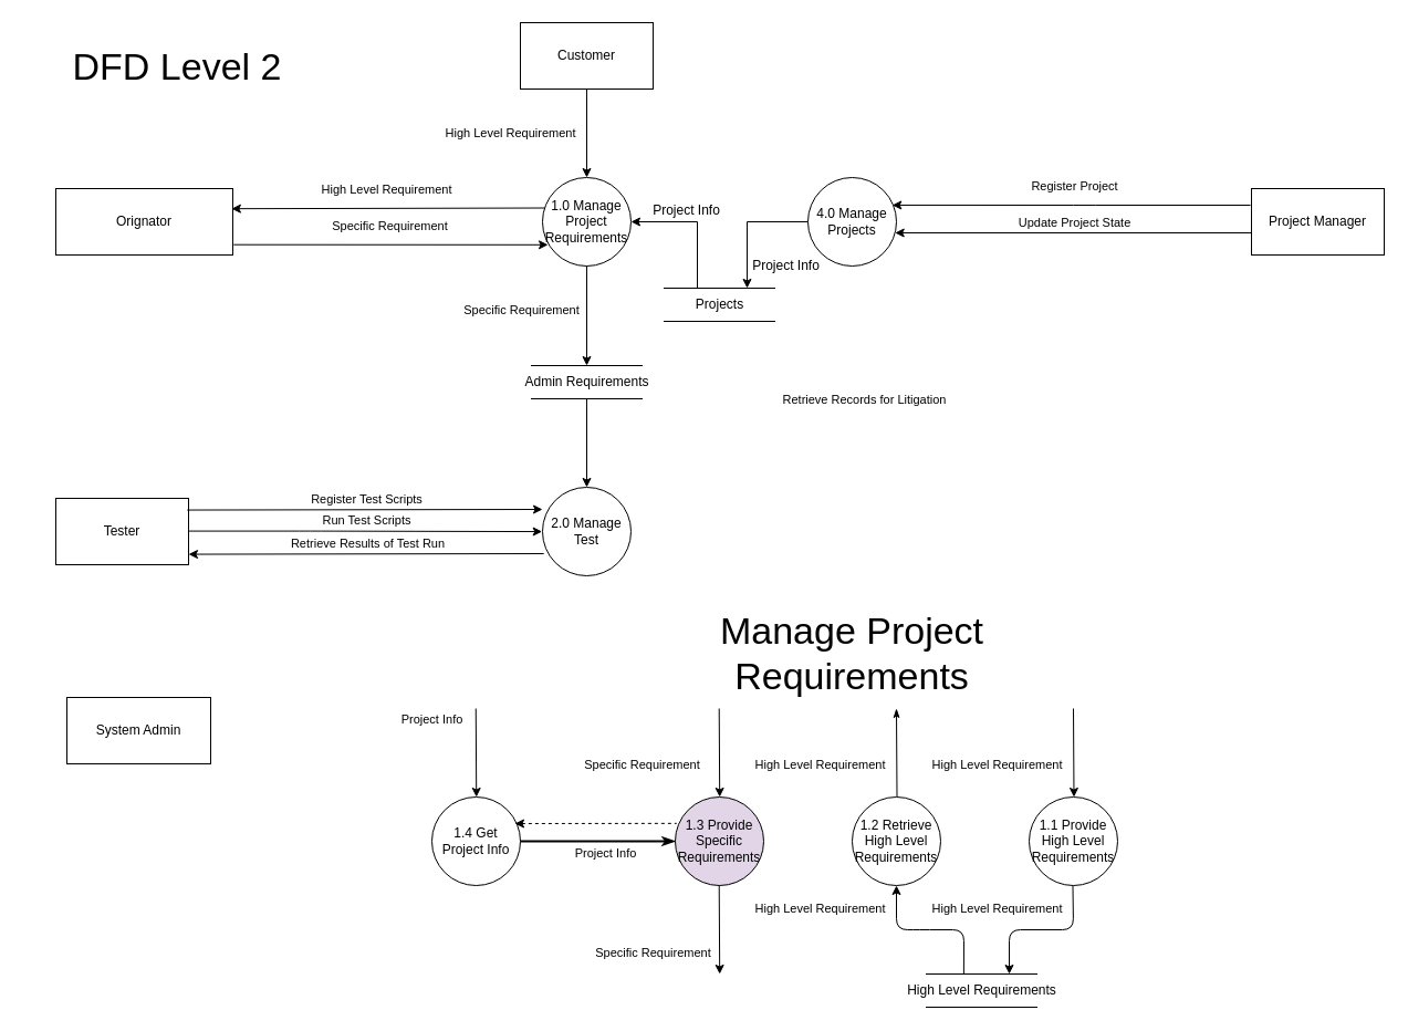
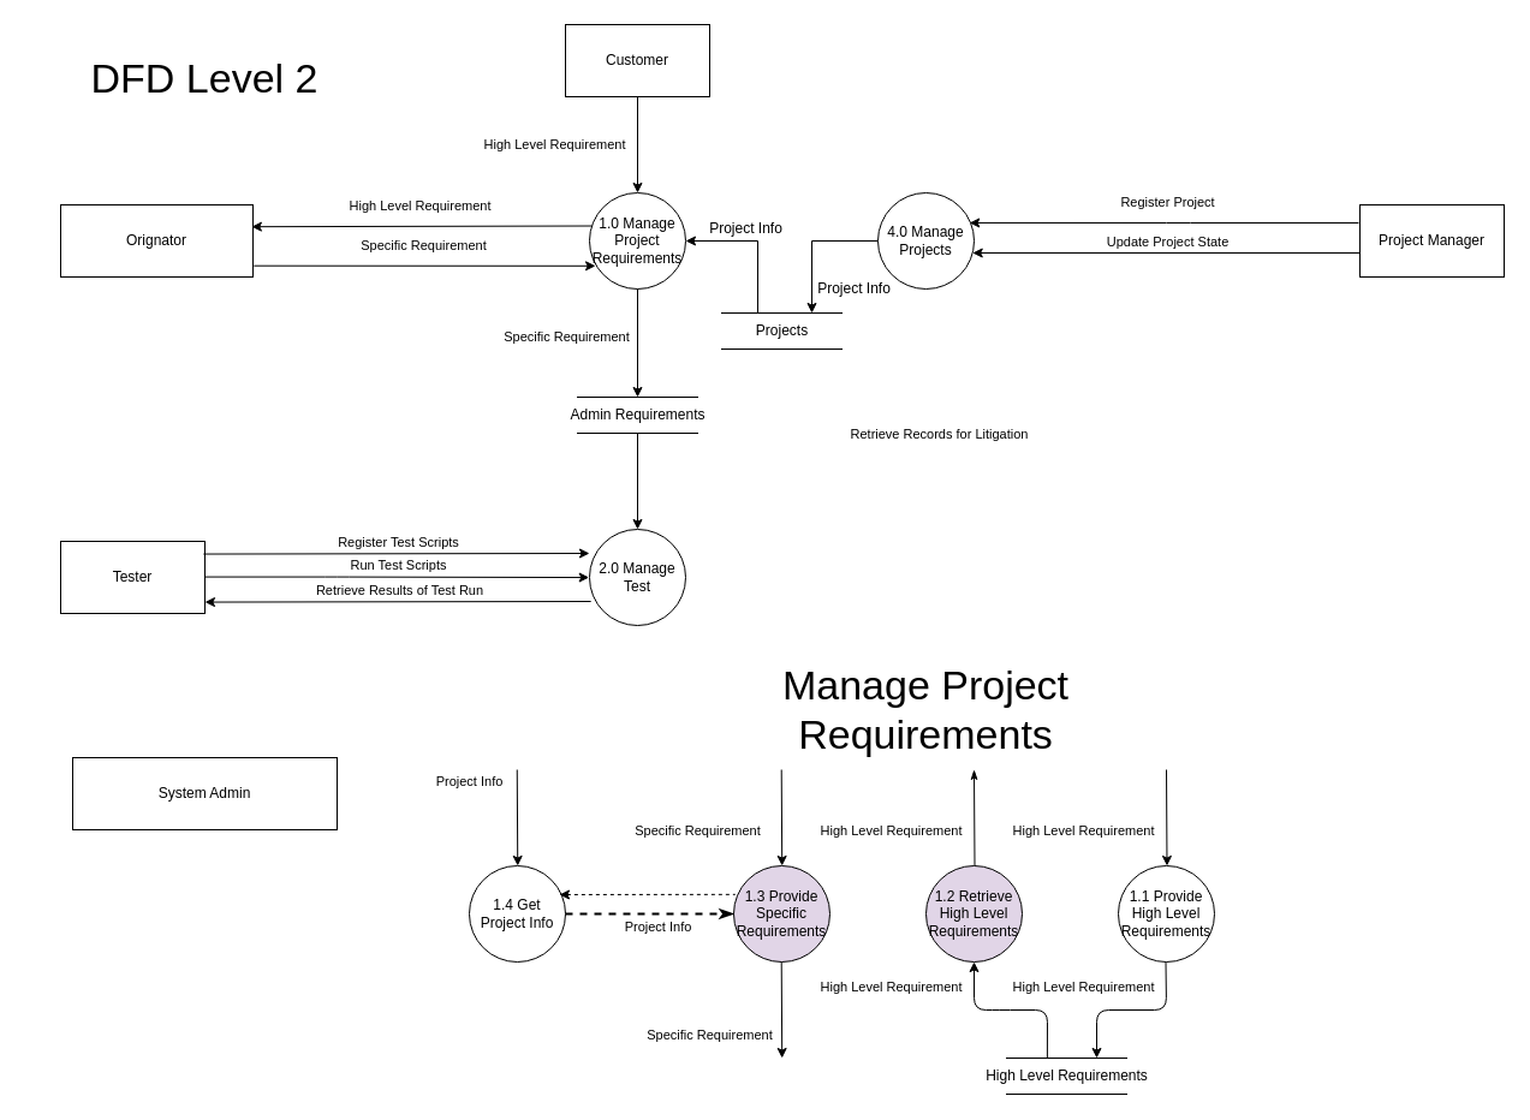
  <mxCell id="0" />
  <mxCell id="1" parent="0" />
  <mxCell id="2" value="Customer" style="rounded=0;whiteSpace=wrap;html=1;" parent="1" vertex="1"><mxGeometry x="470" y="20" width="120" height="60" as="geometry" /></mxCell>
  <mxCell id="3" value="" style="endArrow=classic;html=1;entryX=0.5;entryY=0;entryDx=0;entryDy=0;exitX=0.5;exitY=1;exitDx=0;exitDy=0;" parent="1" source="2" edge="1"><mxGeometry width="50" height="50" relative="1" as="geometry"><mxPoint x="517.54" y="-48.92" as="sourcePoint" /><mxPoint x="530" y="160" as="targetPoint" /></mxGeometry></mxCell>
  <mxCell id="4" value="High Level Requirement" style="edgeLabel;html=1;align=center;verticalAlign=middle;resizable=0;points=[];" parent="3" vertex="1" connectable="0"><mxGeometry x="0.148" y="-1" relative="1" as="geometry"><mxPoint x="-69" y="-6.21" as="offset" /></mxGeometry></mxCell>
  <mxCell id="5" value="Retrieve Records for Litigation" style="edgeLabel;html=1;align=center;verticalAlign=middle;resizable=0;points=[];" parent="1" vertex="1" connectable="0"><mxGeometry x="780" y="360.002" as="geometry" /></mxCell>
- <mxCell id="6" value="&lt;font style=&quot;font-size: 34px&quot;&gt;DFD Level 2&lt;/font&gt;" style="text;html=1;strokeColor=none;fillColor=none;align=center;verticalAlign=middle;whiteSpace=wrap;rounded=0;" parent="1" vertex="1"><mxGeometry x="20" y="50" width="280" height="20" as="geometry" /></mxCell>
- <mxCell id="7" value="System Admin" style="rounded=0;whiteSpace=wrap;html=1;" parent="1" vertex="1"><mxGeometry x="60" y="630" width="130" height="60" as="geometry" /></mxCell>
+ <mxCell id="6" value="&lt;font style=&quot;font-size: 34px&quot;&gt;DFD Level 2&lt;/font&gt;" style="text;html=1;strokeColor=none;fillColor=none;align=center;verticalAlign=middle;whiteSpace=wrap;rounded=0;" parent="1" vertex="1"><mxGeometry x="30" y="55" width="280" height="20" as="geometry" /></mxCell>
+ <mxCell id="7" value="System Admin" style="rounded=0;whiteSpace=wrap;html=1;" parent="1" vertex="1"><mxGeometry x="60" y="630" width="220" height="60" as="geometry" /></mxCell>
  <mxCell id="8" value="2.0 Manage Test" style="ellipse;whiteSpace=wrap;html=1;aspect=fixed;" parent="1" vertex="1"><mxGeometry x="490" y="440" width="80" height="80" as="geometry" /></mxCell>
  <mxCell id="9" value="1.0 Manage Project Requirements" style="ellipse;whiteSpace=wrap;html=1;aspect=fixed;fontSize=12;" parent="1" vertex="1"><mxGeometry x="490" y="160" width="80" height="80" as="geometry" /></mxCell>
  <mxCell id="10" value="Orignator" style="rounded=0;whiteSpace=wrap;html=1;" parent="1" vertex="1"><mxGeometry x="50" y="170" width="160" height="60" as="geometry" /></mxCell>
  <mxCell id="11" value="" style="endArrow=none;html=1;entryX=0.024;entryY=0.344;entryDx=0;entryDy=0;exitX=0.993;exitY=0.303;exitDx=0;exitDy=0;entryPerimeter=0;exitPerimeter=0;startArrow=classic;startFill=1;endFill=0;" parent="1" source="10" target="9" edge="1"><mxGeometry width="50" height="50" relative="1" as="geometry"><mxPoint x="310" y="70" as="sourcePoint" /><mxPoint x="310" y="150" as="targetPoint" /></mxGeometry></mxCell>
  <mxCell id="12" value="High Level Requirement" style="edgeLabel;html=1;align=center;verticalAlign=middle;resizable=0;points=[];" parent="11" vertex="1" connectable="0"><mxGeometry x="0.148" y="-1" relative="1" as="geometry"><mxPoint x="-22.22" y="-18.06" as="offset" /></mxGeometry></mxCell>
  <mxCell id="13" value="" style="endArrow=classic;html=1;entryX=0.063;entryY=0.76;entryDx=0;entryDy=0;exitX=1.005;exitY=0.845;exitDx=0;exitDy=0;entryPerimeter=0;exitPerimeter=0;startArrow=none;startFill=0;endFill=1;" parent="1" source="10" target="9" edge="1"><mxGeometry width="50" height="50" relative="1" as="geometry"><mxPoint x="169" y="220.5" as="sourcePoint" /><mxPoint x="330" y="220" as="targetPoint" /></mxGeometry></mxCell>
  <mxCell id="14" value="Specific Requirement" style="edgeLabel;html=1;align=center;verticalAlign=middle;resizable=0;points=[];" parent="13" vertex="1" connectable="0"><mxGeometry x="0.148" y="-1" relative="1" as="geometry"><mxPoint x="-22.22" y="-18.06" as="offset" /></mxGeometry></mxCell>
  <mxCell id="15" style="edgeStyle=orthogonalEdgeStyle;rounded=0;orthogonalLoop=1;jettySize=auto;html=1;entryX=0.75;entryY=0;entryDx=0;entryDy=0;" parent="1" source="17" target="25" edge="1"><mxGeometry relative="1" as="geometry" /></mxCell>
  <mxCell id="16" style="edgeStyle=orthogonalEdgeStyle;rounded=0;orthogonalLoop=1;jettySize=auto;html=1;entryX=0;entryY=0.5;entryDx=0;entryDy=0;startArrow=classic;startFill=1;endArrow=none;endFill=0;" parent="1" source="17" target="23" edge="1"><mxGeometry relative="1" as="geometry"><Array as="points"><mxPoint x="1131" y="210" /></Array></mxGeometry></mxCell>
  <mxCell id="17" value="4.0 Manage Projects" style="ellipse;whiteSpace=wrap;html=1;aspect=fixed;" parent="1" vertex="1"><mxGeometry x="730" y="160" width="80" height="80" as="geometry" /></mxCell>
  <mxCell id="18" value="" style="edgeStyle=orthogonalEdgeStyle;rounded=0;orthogonalLoop=1;jettySize=auto;html=1;exitX=0.5;exitY=1;exitDx=0;exitDy=0;entryX=0.5;entryY=0;entryDx=0;entryDy=0;" parent="1" source="9" target="22" edge="1"><mxGeometry relative="1" as="geometry"><mxPoint x="520" y="239.36" as="sourcePoint" /><mxPoint x="530" y="320" as="targetPoint" /><Array as="points"><mxPoint x="530" y="330" /></Array></mxGeometry></mxCell>
  <mxCell id="19" value="Tester" style="rounded=0;whiteSpace=wrap;html=1;" parent="1" vertex="1"><mxGeometry x="50" y="450" width="120" height="60" as="geometry" /></mxCell>
  <mxCell id="20" value="" style="edgeStyle=orthogonalEdgeStyle;rounded=0;orthogonalLoop=1;jettySize=auto;html=1;entryX=0.5;entryY=0;entryDx=0;entryDy=0;exitX=0.5;exitY=1;exitDx=0;exitDy=0;" parent="1" source="22" target="8" edge="1"><mxGeometry relative="1" as="geometry"><mxPoint x="530" y="340" as="sourcePoint" /><mxPoint x="529.76" y="420" as="targetPoint" /><Array as="points" /></mxGeometry></mxCell>
  <mxCell id="21" value="Specific Requirement" style="edgeLabel;html=1;align=center;verticalAlign=middle;resizable=0;points=[];" parent="1" vertex="1" connectable="0"><mxGeometry x="500" y="120.003" as="geometry"><mxPoint x="-30" y="159" as="offset" /></mxGeometry></mxCell>
  <mxCell id="22" value="Admin Requirements" style="html=1;dashed=0;whitespace=wrap;shape=partialRectangle;right=0;left=0;" parent="1" vertex="1"><mxGeometry x="480" y="330" width="100" height="30" as="geometry" /></mxCell>
  <mxCell id="23" value="Project Manager" style="rounded=0;whiteSpace=wrap;html=1;" parent="1" vertex="1"><mxGeometry x="1131" y="170" width="120" height="60" as="geometry" /></mxCell>
  <mxCell id="24" style="edgeStyle=orthogonalEdgeStyle;rounded=0;orthogonalLoop=1;jettySize=auto;html=1;entryX=1;entryY=0.5;entryDx=0;entryDy=0;" parent="1" source="25" target="9" edge="1"><mxGeometry relative="1" as="geometry"><Array as="points"><mxPoint x="630" y="200" /></Array></mxGeometry></mxCell>
  <mxCell id="25" value="Projects" style="html=1;dashed=0;whitespace=wrap;shape=partialRectangle;right=0;left=0;" parent="1" vertex="1"><mxGeometry x="600" y="260" width="100" height="30" as="geometry" /></mxCell>
  <mxCell id="26" value="" style="endArrow=classic;html=1;entryX=0.016;entryY=0.631;entryDx=0;entryDy=0;exitX=1.001;exitY=0.684;exitDx=0;exitDy=0;entryPerimeter=0;exitPerimeter=0;startArrow=none;startFill=0;endFill=1;" parent="1" edge="1"><mxGeometry width="50" height="50" relative="1" as="geometry"><mxPoint x="168.84" y="460.56" as="sourcePoint" /><mxPoint x="490" y="460" as="targetPoint" /></mxGeometry></mxCell>
  <mxCell id="27" value="Register Test Scripts" style="edgeLabel;html=1;align=center;verticalAlign=middle;resizable=0;points=[];" parent="26" vertex="1" connectable="0"><mxGeometry x="0.148" y="-1" relative="1" as="geometry"><mxPoint x="-22.22" y="-11.06" as="offset" /></mxGeometry></mxCell>
  <mxCell id="28" value="" style="endArrow=none;html=1;entryX=0.016;entryY=0.631;entryDx=0;entryDy=0;exitX=1.001;exitY=0.684;exitDx=0;exitDy=0;entryPerimeter=0;exitPerimeter=0;startArrow=classic;startFill=1;endFill=0;" parent="1" edge="1"><mxGeometry width="50" height="50" relative="1" as="geometry"><mxPoint x="170" y="500.56" as="sourcePoint" /><mxPoint x="491.16" y="500" as="targetPoint" /></mxGeometry></mxCell>
  <mxCell id="29" value="Retrieve Results of Test Run" style="edgeLabel;html=1;align=center;verticalAlign=middle;resizable=0;points=[];" parent="28" vertex="1" connectable="0"><mxGeometry x="0.148" y="-1" relative="1" as="geometry"><mxPoint x="-22.22" y="-11.06" as="offset" /></mxGeometry></mxCell>
  <mxCell id="30" value="" style="endArrow=classic;html=1;entryX=-0.004;entryY=0.381;entryDx=0;entryDy=0;entryPerimeter=0;startArrow=none;startFill=0;endFill=1;" parent="1" edge="1"><mxGeometry width="50" height="50" relative="1" as="geometry"><mxPoint x="170" y="479.58" as="sourcePoint" /><mxPoint x="489.68" y="480.06" as="targetPoint" /><Array as="points"><mxPoint x="280" y="479.58" /></Array></mxGeometry></mxCell>
  <mxCell id="31" value="Run Test Scripts" style="edgeLabel;html=1;align=center;verticalAlign=middle;resizable=0;points=[];" parent="30" vertex="1" connectable="0"><mxGeometry x="0.148" y="-1" relative="1" as="geometry"><mxPoint x="-22.22" y="-10.77" as="offset" /></mxGeometry></mxCell>
  <mxCell id="32" value="Project Info" style="text;html=1;align=center;verticalAlign=middle;resizable=0;points=[];autosize=1;" parent="1" vertex="1"><mxGeometry x="670" y="230" width="80" height="20" as="geometry" /></mxCell>
  <mxCell id="33" value="Project Info" style="text;html=1;align=center;verticalAlign=middle;resizable=0;points=[];autosize=1;" parent="1" vertex="1"><mxGeometry x="580" y="180" width="80" height="20" as="geometry" /></mxCell>
  <mxCell id="34" value="" style="endArrow=none;html=1;exitX=0.953;exitY=0.312;exitDx=0;exitDy=0;exitPerimeter=0;startArrow=classic;startFill=1;endFill=0;" parent="1" source="17" edge="1"><mxGeometry width="50" height="50" relative="1" as="geometry"><mxPoint x="810" y="210" as="sourcePoint" /><mxPoint x="1130" y="185" as="targetPoint" /><Array as="points"><mxPoint x="980" y="185" /></Array></mxGeometry></mxCell>
  <mxCell id="35" value="Register Project" style="edgeLabel;html=1;align=center;verticalAlign=middle;resizable=0;points=[];" parent="34" vertex="1" connectable="0"><mxGeometry x="0.148" y="-1" relative="1" as="geometry"><mxPoint x="-22.22" y="-18.06" as="offset" /></mxGeometry></mxCell>
  <mxCell id="36" value="Update Project State" style="edgeLabel;html=1;align=center;verticalAlign=middle;resizable=0;points=[];" parent="1" vertex="1" connectable="0"><mxGeometry x="970.004" y="200" as="geometry" /></mxCell>
  <mxCell id="37" value="1.1 Provide High Level Requirements" style="ellipse;whiteSpace=wrap;html=1;aspect=fixed;fontSize=12;" parent="1" vertex="1"><mxGeometry x="930" y="720" width="80" height="80" as="geometry" /></mxCell>
  <mxCell id="38" value="" style="endArrow=classic;html=1;exitX=0.5;exitY=1;exitDx=0;exitDy=0;entryX=0.75;entryY=0;entryDx=0;entryDy=0;" parent="1" edge="1" target="40"><mxGeometry width="50" height="50" relative="1" as="geometry"><mxPoint x="969.5" y="800" as="sourcePoint" /><mxPoint x="970" y="880" as="targetPoint" /><Array as="points"><mxPoint x="970" y="840" /><mxPoint x="912" y="840" /></Array></mxGeometry></mxCell>
  <mxCell id="39" value="High Level Requirement" style="edgeLabel;html=1;align=center;verticalAlign=middle;resizable=0;points=[];" parent="38" vertex="1" connectable="0"><mxGeometry x="0.148" y="-1" relative="1" as="geometry"><mxPoint x="-30.57" y="-19" as="offset" /></mxGeometry></mxCell>
  <mxCell id="40" value="High Level Requirements" style="html=1;dashed=0;whitespace=wrap;shape=partialRectangle;right=0;left=0;" parent="1" vertex="1"><mxGeometry x="837" y="880" width="100" height="30" as="geometry" /></mxCell>
  <mxCell id="41" value="" style="endArrow=classic;html=1;exitX=0.5;exitY=1;exitDx=0;exitDy=0;" edge="1" parent="1"><mxGeometry width="50" height="50" relative="1" as="geometry"><mxPoint x="970" y="640" as="sourcePoint" /><mxPoint x="970.5" y="720" as="targetPoint" /></mxGeometry></mxCell>
  <mxCell id="42" value="High Level Requirement" style="edgeLabel;html=1;align=center;verticalAlign=middle;resizable=0;points=[];" vertex="1" connectable="0" parent="41"><mxGeometry x="0.148" y="-1" relative="1" as="geometry"><mxPoint x="-69" y="4.16" as="offset" /></mxGeometry></mxCell>
- <mxCell id="43" value="1.2 Retrieve High Level Requirements" style="ellipse;whiteSpace=wrap;html=1;aspect=fixed;fontSize=12;" vertex="1" parent="1"><mxGeometry x="770" y="720" width="80" height="80" as="geometry" /></mxCell>
+ <mxCell id="43" value="1.2 Retrieve High Level Requirements" style="ellipse;whiteSpace=wrap;html=1;aspect=fixed;fontSize=12;fillColor=#e1d5e7;" vertex="1" parent="1"><mxGeometry x="770" y="720" width="80" height="80" as="geometry" /></mxCell>
  <mxCell id="44" value="" style="endArrow=none;html=1;exitX=0.5;exitY=1;exitDx=0;exitDy=0;entryX=0.339;entryY=-0.009;entryDx=0;entryDy=0;entryPerimeter=0;startArrow=classic;startFill=1;endFill=0;" edge="1" parent="1" source="43" target="40"><mxGeometry width="50" height="50" relative="1" as="geometry"><mxPoint x="979.5" y="810" as="sourcePoint" /><mxPoint x="922" y="890" as="targetPoint" /><Array as="points"><mxPoint x="810" y="840" /><mxPoint x="830" y="840" /><mxPoint x="871" y="840" /></Array></mxGeometry></mxCell>
  <mxCell id="45" value="High Level Requirement" style="edgeLabel;html=1;align=center;verticalAlign=middle;resizable=0;points=[];" vertex="1" connectable="0" parent="44"><mxGeometry x="0.148" y="-1" relative="1" as="geometry"><mxPoint x="-110.57" y="-21" as="offset" /></mxGeometry></mxCell>
  <mxCell id="46" value="" style="endArrow=none;html=1;exitX=0.5;exitY=1;exitDx=0;exitDy=0;startArrow=classicThin;startFill=1;endFill=0;" edge="1" parent="1"><mxGeometry width="50" height="50" relative="1" as="geometry"><mxPoint x="810" y="640" as="sourcePoint" /><mxPoint x="810.5" y="720" as="targetPoint" /></mxGeometry></mxCell>
  <mxCell id="47" value="High Level Requirement" style="edgeLabel;html=1;align=center;verticalAlign=middle;resizable=0;points=[];" vertex="1" connectable="0" parent="46"><mxGeometry x="0.148" y="-1" relative="1" as="geometry"><mxPoint x="-69" y="4.16" as="offset" /></mxGeometry></mxCell>
  <mxCell id="48" value="1.3 Provide Specific Requirements" style="ellipse;whiteSpace=wrap;html=1;aspect=fixed;fontSize=12;fillColor=#e1d5e7;" vertex="1" parent="1"><mxGeometry x="610" y="720" width="80" height="80" as="geometry" /></mxCell>
  <mxCell id="49" value="" style="endArrow=classic;html=1;exitX=0.5;exitY=1;exitDx=0;exitDy=0;" edge="1" parent="1"><mxGeometry width="50" height="50" relative="1" as="geometry"><mxPoint x="649.71" y="640" as="sourcePoint" /><mxPoint x="650.21" y="720" as="targetPoint" /></mxGeometry></mxCell>
  <mxCell id="50" value="Specific Requirement" style="edgeLabel;html=1;align=center;verticalAlign=middle;resizable=0;points=[];" vertex="1" connectable="0" parent="49"><mxGeometry x="0.148" y="-1" relative="1" as="geometry"><mxPoint x="-69" y="4.16" as="offset" /></mxGeometry></mxCell>
  <mxCell id="51" value="" style="endArrow=classic;html=1;exitX=0.5;exitY=1;exitDx=0;exitDy=0;" edge="1" parent="1"><mxGeometry width="50" height="50" relative="1" as="geometry"><mxPoint x="649.71" y="800" as="sourcePoint" /><mxPoint x="650.21" y="880" as="targetPoint" /></mxGeometry></mxCell>
  <mxCell id="52" value="Specific Requirement" style="edgeLabel;html=1;align=center;verticalAlign=middle;resizable=0;points=[];" vertex="1" connectable="0" parent="51"><mxGeometry x="0.148" y="-1" relative="1" as="geometry"><mxPoint x="-59" y="14.16" as="offset" /></mxGeometry></mxCell>
  <mxCell id="53" value="1.4 Get Project Info" style="ellipse;whiteSpace=wrap;html=1;aspect=fixed;fontSize=12;" vertex="1" parent="1"><mxGeometry x="390" y="720" width="80" height="80" as="geometry" /></mxCell>
  <mxCell id="54" value="" style="endArrow=none;dashed=1;html=1;strokeWidth=1;entryX=0.016;entryY=0.298;entryDx=0;entryDy=0;entryPerimeter=0;startArrow=classic;startFill=1;" edge="1" parent="1" target="48"><mxGeometry width="50" height="50" relative="1" as="geometry"><mxPoint x="465" y="744" as="sourcePoint" /><mxPoint x="640" y="740" as="targetPoint" /></mxGeometry></mxCell>
  <mxCell id="55" value="Project Info" style="edgeLabel;html=1;align=center;verticalAlign=middle;resizable=0;points=[];" vertex="1" connectable="0" parent="54"><mxGeometry x="-0.122" y="3" relative="1" as="geometry"><mxPoint x="17.7" y="29.79" as="offset" /></mxGeometry></mxCell>
- <mxCell id="56" value="" style="endArrow=classicThin;html=1;strokeWidth=2;exitX=1;exitY=0.5;exitDx=0;exitDy=0;entryX=0;entryY=0.5;entryDx=0;entryDy=0;endFill=1;" edge="1" parent="1" source="53" target="48"><mxGeometry width="50" height="50" relative="1" as="geometry"><mxPoint x="530" y="761.68" as="sourcePoint" /><mxPoint x="620.8" y="760" as="targetPoint" /></mxGeometry></mxCell>
+ <mxCell id="56" value="" style="endArrow=classicThin;html=1;strokeWidth=2;exitX=1;exitY=0.5;exitDx=0;exitDy=0;entryX=0;entryY=0.5;entryDx=0;entryDy=0;endFill=1;dashed=1;" edge="1" parent="1" source="53" target="48"><mxGeometry width="50" height="50" relative="1" as="geometry"><mxPoint x="530" y="761.68" as="sourcePoint" /><mxPoint x="620.8" y="760" as="targetPoint" /></mxGeometry></mxCell>
  <mxCell id="57" value="" style="endArrow=classic;html=1;exitX=0.5;exitY=1;exitDx=0;exitDy=0;" edge="1" parent="1"><mxGeometry width="50" height="50" relative="1" as="geometry"><mxPoint x="429.75" y="640" as="sourcePoint" /><mxPoint x="430.25" y="720" as="targetPoint" /></mxGeometry></mxCell>
  <mxCell id="58" value="Project Info" style="edgeLabel;html=1;align=center;verticalAlign=middle;resizable=0;points=[];" vertex="1" connectable="0" parent="57"><mxGeometry x="0.148" y="-1" relative="1" as="geometry"><mxPoint x="-39.29" y="-36.21" as="offset" /></mxGeometry></mxCell>
  <mxCell id="59" value="&lt;font style=&quot;font-size: 34px&quot;&gt;Manage Project Requirements&lt;/font&gt;" style="text;html=1;strokeColor=none;fillColor=none;align=center;verticalAlign=middle;whiteSpace=wrap;rounded=0;" vertex="1" parent="1"><mxGeometry x="580" y="580" width="380" height="20" as="geometry" /></mxCell>
